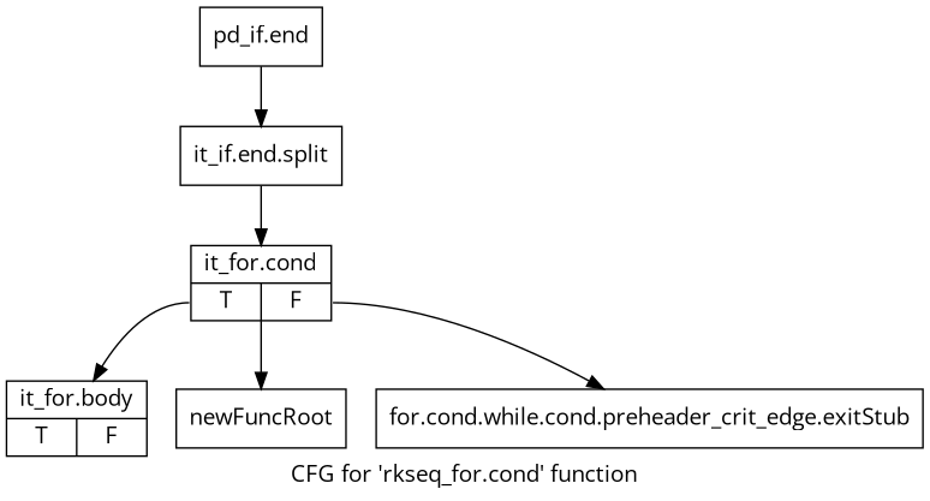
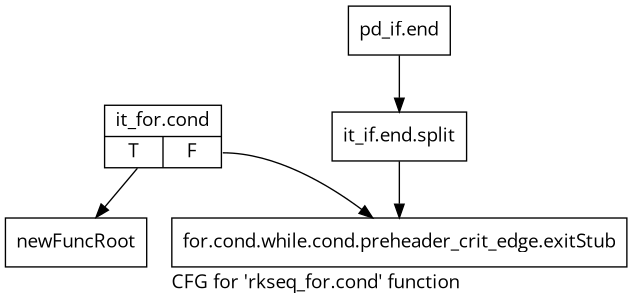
  digraph {
    fontname="Open Sans"
    label="CFG for 'rkseq_for.cond' function"
    node [fontname="Open Sans" shape=record]
    edge [fontname="Open Sans"]
    n1 [label="{newFuncRoot}"]
    n2 [label="{it_for.cond|{<s0>T|<s1>F}}"]
    n3 [label="{for.cond.while.cond.preheader_crit_edge.exitStub}"]
-   n4 [label="{it_for.body|{<s0>T|<s1>F}}"]
    n5 [label="{pd_if.end}"]
    n6 [label="{it_if.end.split}"]
    n2 -> n1
    n2 -> n3 [tailport=s1]
-   n2 -> n4 [tailport=s0]
    n5 -> n6
-   n6 -> n2
+   n6 -> n3
  }
